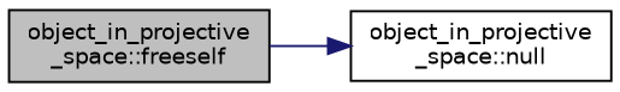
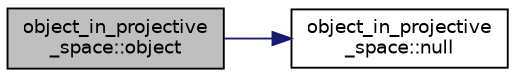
  digraph {
    rankdir=LR
    node [color=black fontname=Helvetica fontsize=10 shape=record style=filled]
-   n1 [fillcolor=grey75 fontcolor=black height=0.2 label="object_in_projective\l_space::freeself" width=0.4]
+   n1 [fillcolor=grey75 fontcolor=black height=0.2 label="object_in_projective\l_space::object" width=0.4]
    n2 [fillcolor=white height=0.2 label="object_in_projective\l_space::null" width=0.4]
    n1 -> n2 [color=midnightblue fontname=Helvetica fontsize=10 labelfontname=Helvetica labelfontsize=10 style=solid]
  }
